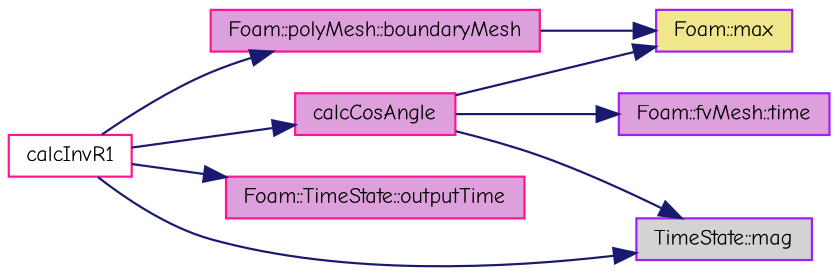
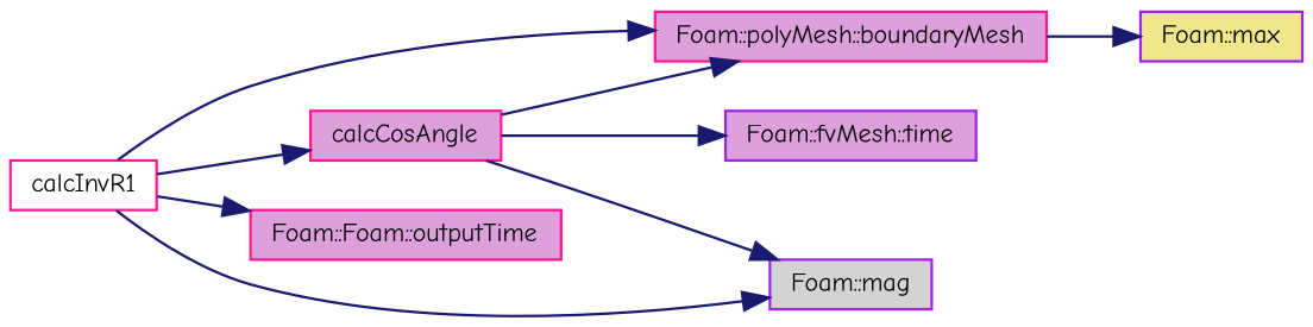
  digraph {
    fontname="Comic Neue"
    rankdir=LR
    node [color=deeppink fillcolor=plum fontname="Comic Neue" fontsize=10 shape=record style=filled]
    edge [color=midnightblue fontname="Comic Neue" fontsize=10 labelfontname=FreeSans labelfontsize=10 style=solid]
    n1 [fillcolor=white fontcolor=black height=0.2 label=calcInvR1 width=0.4]
    n2 [height=0.2 label="Foam::polyMesh::boundaryMesh" width=0.4]
    n3 [height=0.2 label=calcCosAngle width=0.4]
-   n4 [height=0.2 label="Foam::TimeState::outputTime" width=0.4]
-   n5 [color=purple fillcolor=lightgrey height=0.2 label="TimeState::mag" width=0.4]
+   n4 [height=0.2 label="Foam::Foam::outputTime" width=0.4]
+   n5 [color=purple fillcolor=lightgrey height=0.2 label="Foam::mag" width=0.4]
    n6 [color=purple fillcolor=khaki height=0.2 label="Foam::max" width=0.4]
    n7 [color=purple height=0.2 label="Foam::fvMesh::time" width=0.4]
    n1 -> n2
    n1 -> n3
    n1 -> n4
    n1 -> n5
    n2 -> n6
    n3 -> n5
-   n3 -> n6
+   n3 -> n2
    n3 -> n7
  }
